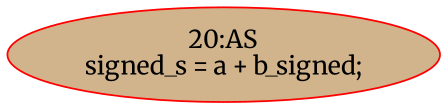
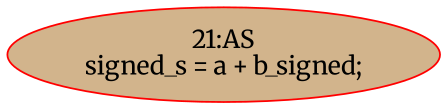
  strict digraph {
    fontname=Merriweather
-   n1 [ast="<pyverilog.vparser.ast.Assign object at 0x7f0f95bd8c10>" def_var="['signed_s']" fillcolor=tan label="20:AS\nsigned_s = a + b_signed;" statements="[]" style=filled typ=Assign use_var="['a', 'b_signed']" color=red fontname=Merriweather]
+   n1 [ast="<pyverilog.vparser.ast.Assign object at 0x7f0f95bd8c10>" def_var="['signed_s']" fillcolor=tan label="21:AS\nsigned_s = a + b_signed;" statements="[]" style=filled typ=Assign use_var="['a', 'b_signed']" color=red fontname=Merriweather]
  }
